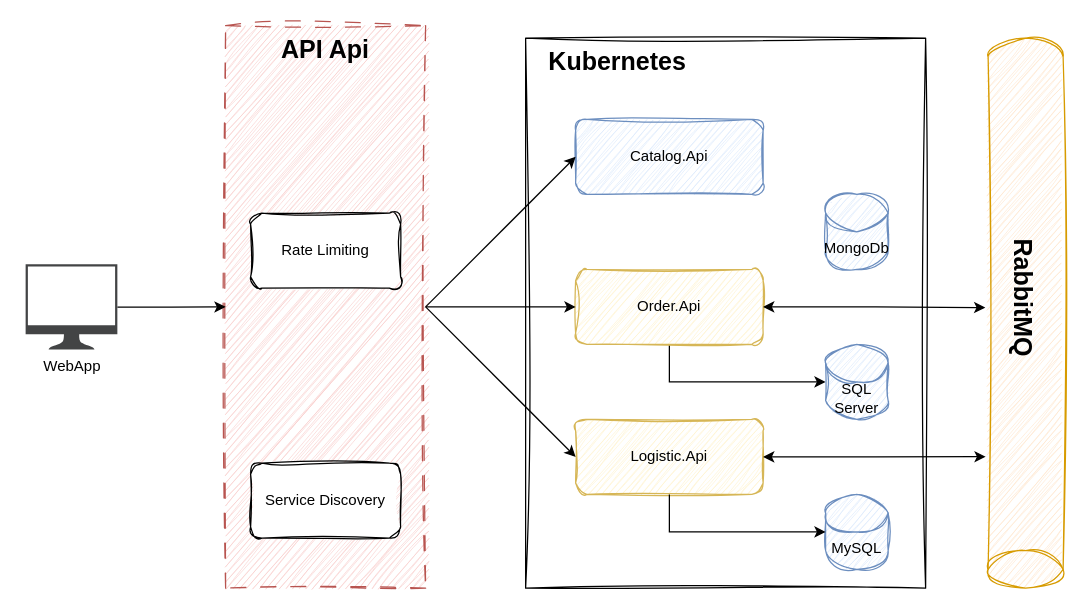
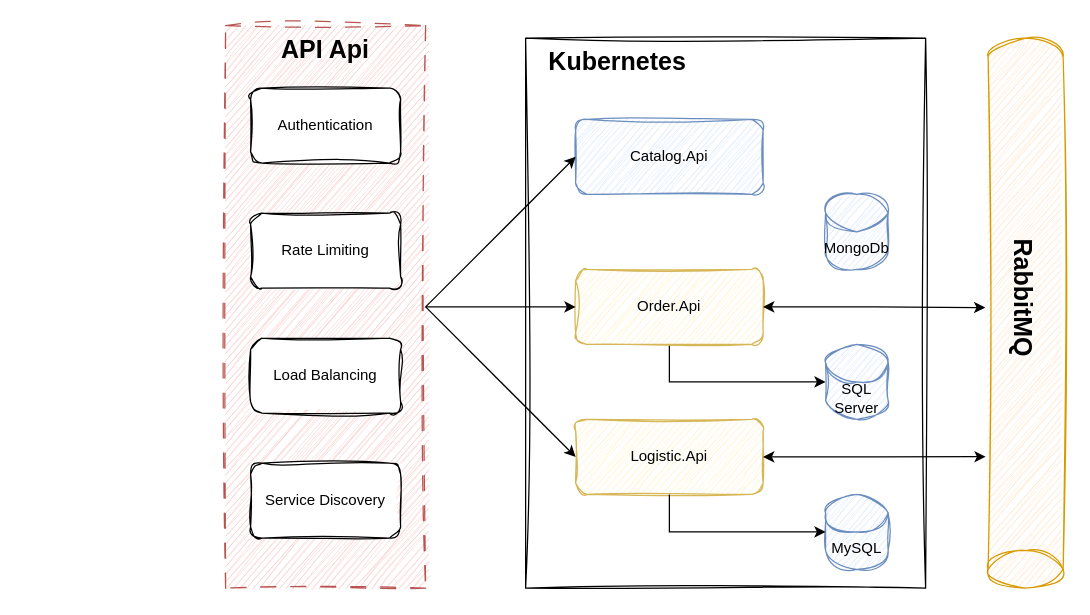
  <mxCell id="0" />
  <mxCell id="1" parent="0" />
  <mxCell id="2" value="API Api" style="rounded=0;whiteSpace=wrap;html=1;sketch=1;curveFitting=1;jiggle=2;verticalAlign=top;fontSize=20;fontStyle=1;dashed=1;dashPattern=12 12;fillColor=#f8cecc;strokeColor=#b85450;" parent="1" vertex="1"><mxGeometry x="180" y="20" width="160" height="450" as="geometry" /></mxCell>
  <mxCell id="3" value="&amp;nbsp; &amp;nbsp;Kubernetes" style="rounded=0;whiteSpace=wrap;html=1;sketch=1;curveFitting=1;jiggle=2;verticalAlign=top;align=left;fontSize=20;fontStyle=1;" parent="1" vertex="1"><mxGeometry x="420" y="30" width="320" height="440" as="geometry" /></mxCell>
  <mxCell id="4" value="Catalog.Api" style="rounded=1;whiteSpace=wrap;html=1;sketch=1;curveFitting=1;jiggle=2;fillColor=#dae8fc;strokeColor=#6c8ebf;" parent="1" vertex="1"><mxGeometry x="460" y="95" width="150" height="60" as="geometry" /></mxCell>
  <mxCell id="5" value="MongoDb" style="shape=cylinder3;whiteSpace=wrap;html=1;boundedLbl=1;backgroundOutline=1;size=15;fillColor=#dae8fc;strokeColor=#6c8ebf;sketch=1;curveFitting=1;jiggle=2;" parent="1" vertex="1"><mxGeometry x="660" y="155" width="50" height="60" as="geometry" /></mxCell>
  <mxCell id="6" value="RabbitMQ" style="shape=cylinder3;whiteSpace=wrap;html=1;boundedLbl=1;backgroundOutline=1;size=15;sketch=1;curveFitting=1;jiggle=2;horizontal=0;rotation=-180;fontSize=20;fontStyle=1;fillColor=#ffe6cc;strokeColor=#d79b00;" parent="1" vertex="1"><mxGeometry x="790" y="30" width="60" height="440" as="geometry" /></mxCell>
  <mxCell id="7" style="edgeStyle=orthogonalEdgeStyle;rounded=0;orthogonalLoop=1;jettySize=auto;html=1;exitX=0.5;exitY=1;exitDx=0;exitDy=0;entryX=0;entryY=0.5;entryDx=0;entryDy=0;entryPerimeter=0;" parent="1" source="8" target="9" edge="1"><mxGeometry relative="1" as="geometry" /></mxCell>
  <mxCell id="8" value="Order.Api" style="rounded=1;whiteSpace=wrap;html=1;sketch=1;curveFitting=1;jiggle=2;fillColor=#fff2cc;strokeColor=#d6b656;" parent="1" vertex="1"><mxGeometry x="460" y="215" width="150" height="60" as="geometry" /></mxCell>
  <mxCell id="9" value="SQL Server" style="shape=cylinder3;whiteSpace=wrap;html=1;boundedLbl=1;backgroundOutline=1;size=15;fillColor=#dae8fc;strokeColor=#6c8ebf;sketch=1;curveFitting=1;jiggle=2;" parent="1" vertex="1"><mxGeometry x="660" y="275" width="50" height="60" as="geometry" /></mxCell>
+ <mxCell id="10" value="Authentication" style="rounded=1;whiteSpace=wrap;html=1;sketch=1;curveFitting=1;jiggle=2;" parent="1" vertex="1"><mxGeometry x="200" y="70" width="120" height="60" as="geometry" /></mxCell>
  <mxCell id="11" value="Rate Limiting" style="rounded=1;whiteSpace=wrap;html=1;sketch=1;curveFitting=1;jiggle=2;" parent="1" vertex="1"><mxGeometry x="200" y="170" width="120" height="60" as="geometry" /></mxCell>
- <mxCell id="13" style="edgeStyle=orthogonalEdgeStyle;rounded=0;orthogonalLoop=1;jettySize=auto;html=1;entryX=0;entryY=0.5;entryDx=0;entryDy=0;" parent="1" source="14" target="2" edge="1"><mxGeometry relative="1" as="geometry" /></mxCell>
- <mxCell id="14" value="WebApp" style="pointerEvents=1;shadow=0;dashed=0;html=1;strokeColor=none;fillColor=#434445;aspect=fixed;labelPosition=center;verticalLabelPosition=bottom;verticalAlign=top;align=center;outlineConnect=0;shape=mxgraph.vvd.monitor;" parent="1" vertex="1"><mxGeometry x="20" y="210.875" width="73.39" height="68.25" as="geometry" /></mxCell>
+ <mxCell id="12" value="Load Balancing" style="rounded=1;whiteSpace=wrap;html=1;sketch=1;curveFitting=1;jiggle=2;" parent="1" vertex="1"><mxGeometry x="200" y="270" width="120" height="60" as="geometry" /></mxCell>
  <mxCell id="15" value="Service Discovery" style="rounded=1;whiteSpace=wrap;html=1;sketch=1;curveFitting=1;jiggle=2;" parent="1" vertex="1"><mxGeometry x="200" y="370" width="120" height="60" as="geometry" /></mxCell>
  <mxCell id="16" value="Logistic.Api" style="rounded=1;whiteSpace=wrap;html=1;sketch=1;curveFitting=1;jiggle=2;fillColor=#fff2cc;strokeColor=#d6b656;" parent="1" vertex="1"><mxGeometry x="460" y="335" width="150" height="60" as="geometry" /></mxCell>
  <mxCell id="17" value="MySQL" style="shape=cylinder3;whiteSpace=wrap;html=1;boundedLbl=1;backgroundOutline=1;size=15;fillColor=#dae8fc;strokeColor=#6c8ebf;sketch=1;curveFitting=1;jiggle=2;" parent="1" vertex="1"><mxGeometry x="660" y="395" width="50" height="60" as="geometry" /></mxCell>
  <mxCell id="18" style="edgeStyle=orthogonalEdgeStyle;rounded=0;orthogonalLoop=1;jettySize=auto;html=1;exitX=0.5;exitY=1;exitDx=0;exitDy=0;entryX=0;entryY=0.5;entryDx=0;entryDy=0;entryPerimeter=0;" parent="1" source="16" target="17" edge="1"><mxGeometry relative="1" as="geometry" /></mxCell>
  <mxCell id="19" style="edgeStyle=orthogonalEdgeStyle;rounded=0;orthogonalLoop=1;jettySize=auto;html=1;entryX=1.033;entryY=0.239;entryDx=0;entryDy=0;entryPerimeter=0;startArrow=classic;startFill=1;" parent="1" source="16" target="6" edge="1"><mxGeometry relative="1" as="geometry" /></mxCell>
  <mxCell id="20" style="edgeStyle=orthogonalEdgeStyle;rounded=0;orthogonalLoop=1;jettySize=auto;html=1;entryX=1.038;entryY=0.51;entryDx=0;entryDy=0;entryPerimeter=0;startArrow=classic;startFill=1;" parent="1" source="8" target="6" edge="1"><mxGeometry relative="1" as="geometry" /></mxCell>
  <mxCell id="21" style="rounded=0;orthogonalLoop=1;jettySize=auto;html=1;exitX=1;exitY=0.5;exitDx=0;exitDy=0;entryX=0;entryY=0.5;entryDx=0;entryDy=0;" parent="1" source="2" target="4" edge="1"><mxGeometry relative="1" as="geometry" /></mxCell>
  <mxCell id="22" style="rounded=0;orthogonalLoop=1;jettySize=auto;html=1;exitX=1;exitY=0.5;exitDx=0;exitDy=0;entryX=0;entryY=0.5;entryDx=0;entryDy=0;" parent="1" source="2" target="8" edge="1"><mxGeometry relative="1" as="geometry"><mxPoint x="350" y="255" as="sourcePoint" /><mxPoint x="470" y="110" as="targetPoint" /></mxGeometry></mxCell>
  <mxCell id="23" style="rounded=0;orthogonalLoop=1;jettySize=auto;html=1;exitX=1;exitY=0.5;exitDx=0;exitDy=0;entryX=0;entryY=0.5;entryDx=0;entryDy=0;" parent="1" source="2" target="16" edge="1"><mxGeometry relative="1" as="geometry"><mxPoint x="350" y="255" as="sourcePoint" /><mxPoint x="470" y="230" as="targetPoint" /></mxGeometry></mxCell>
